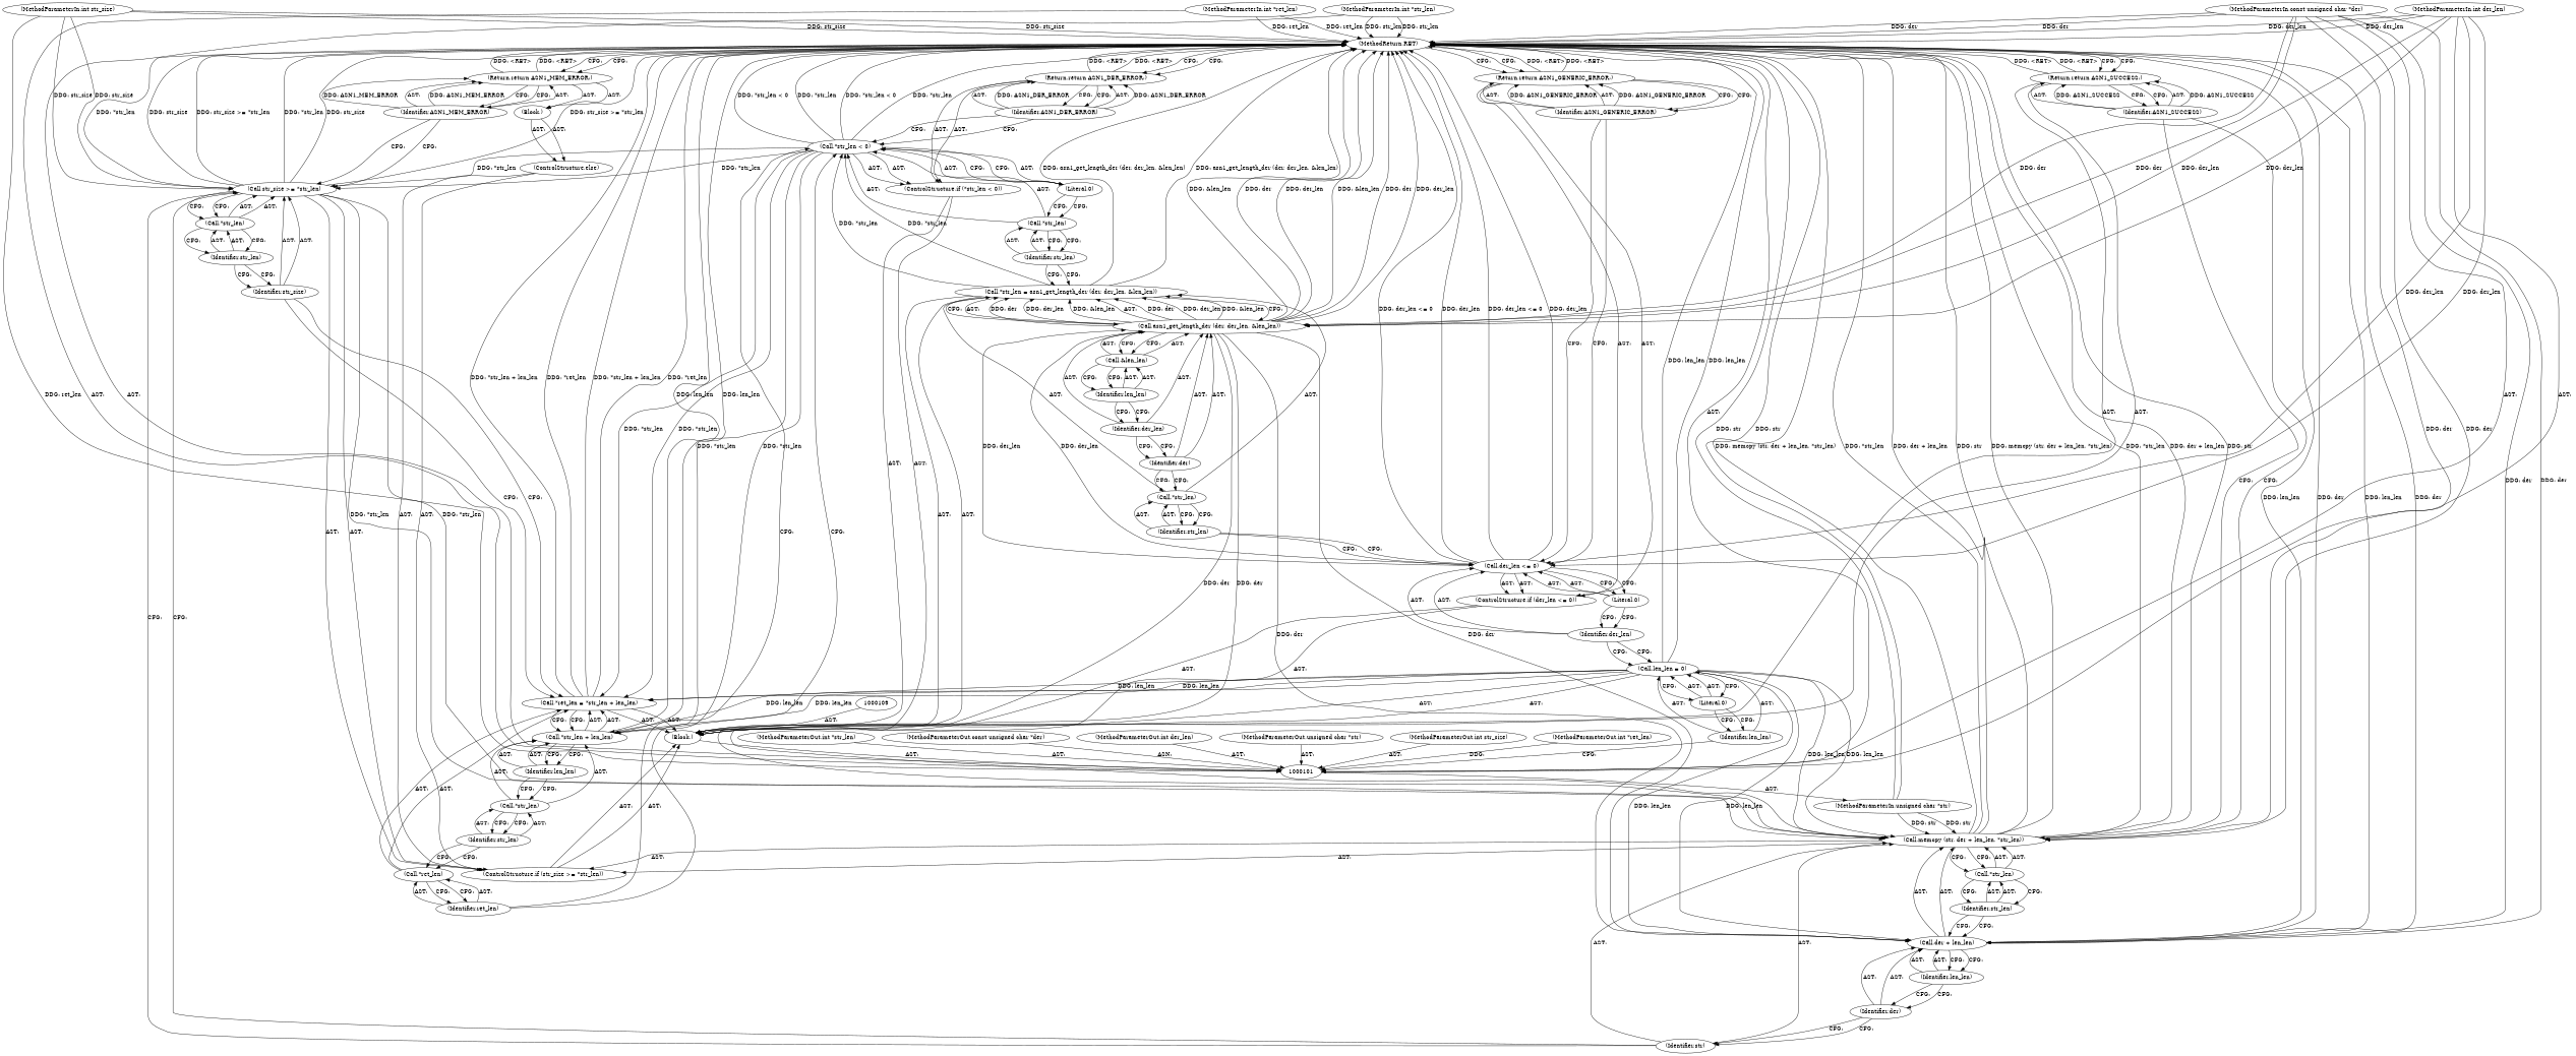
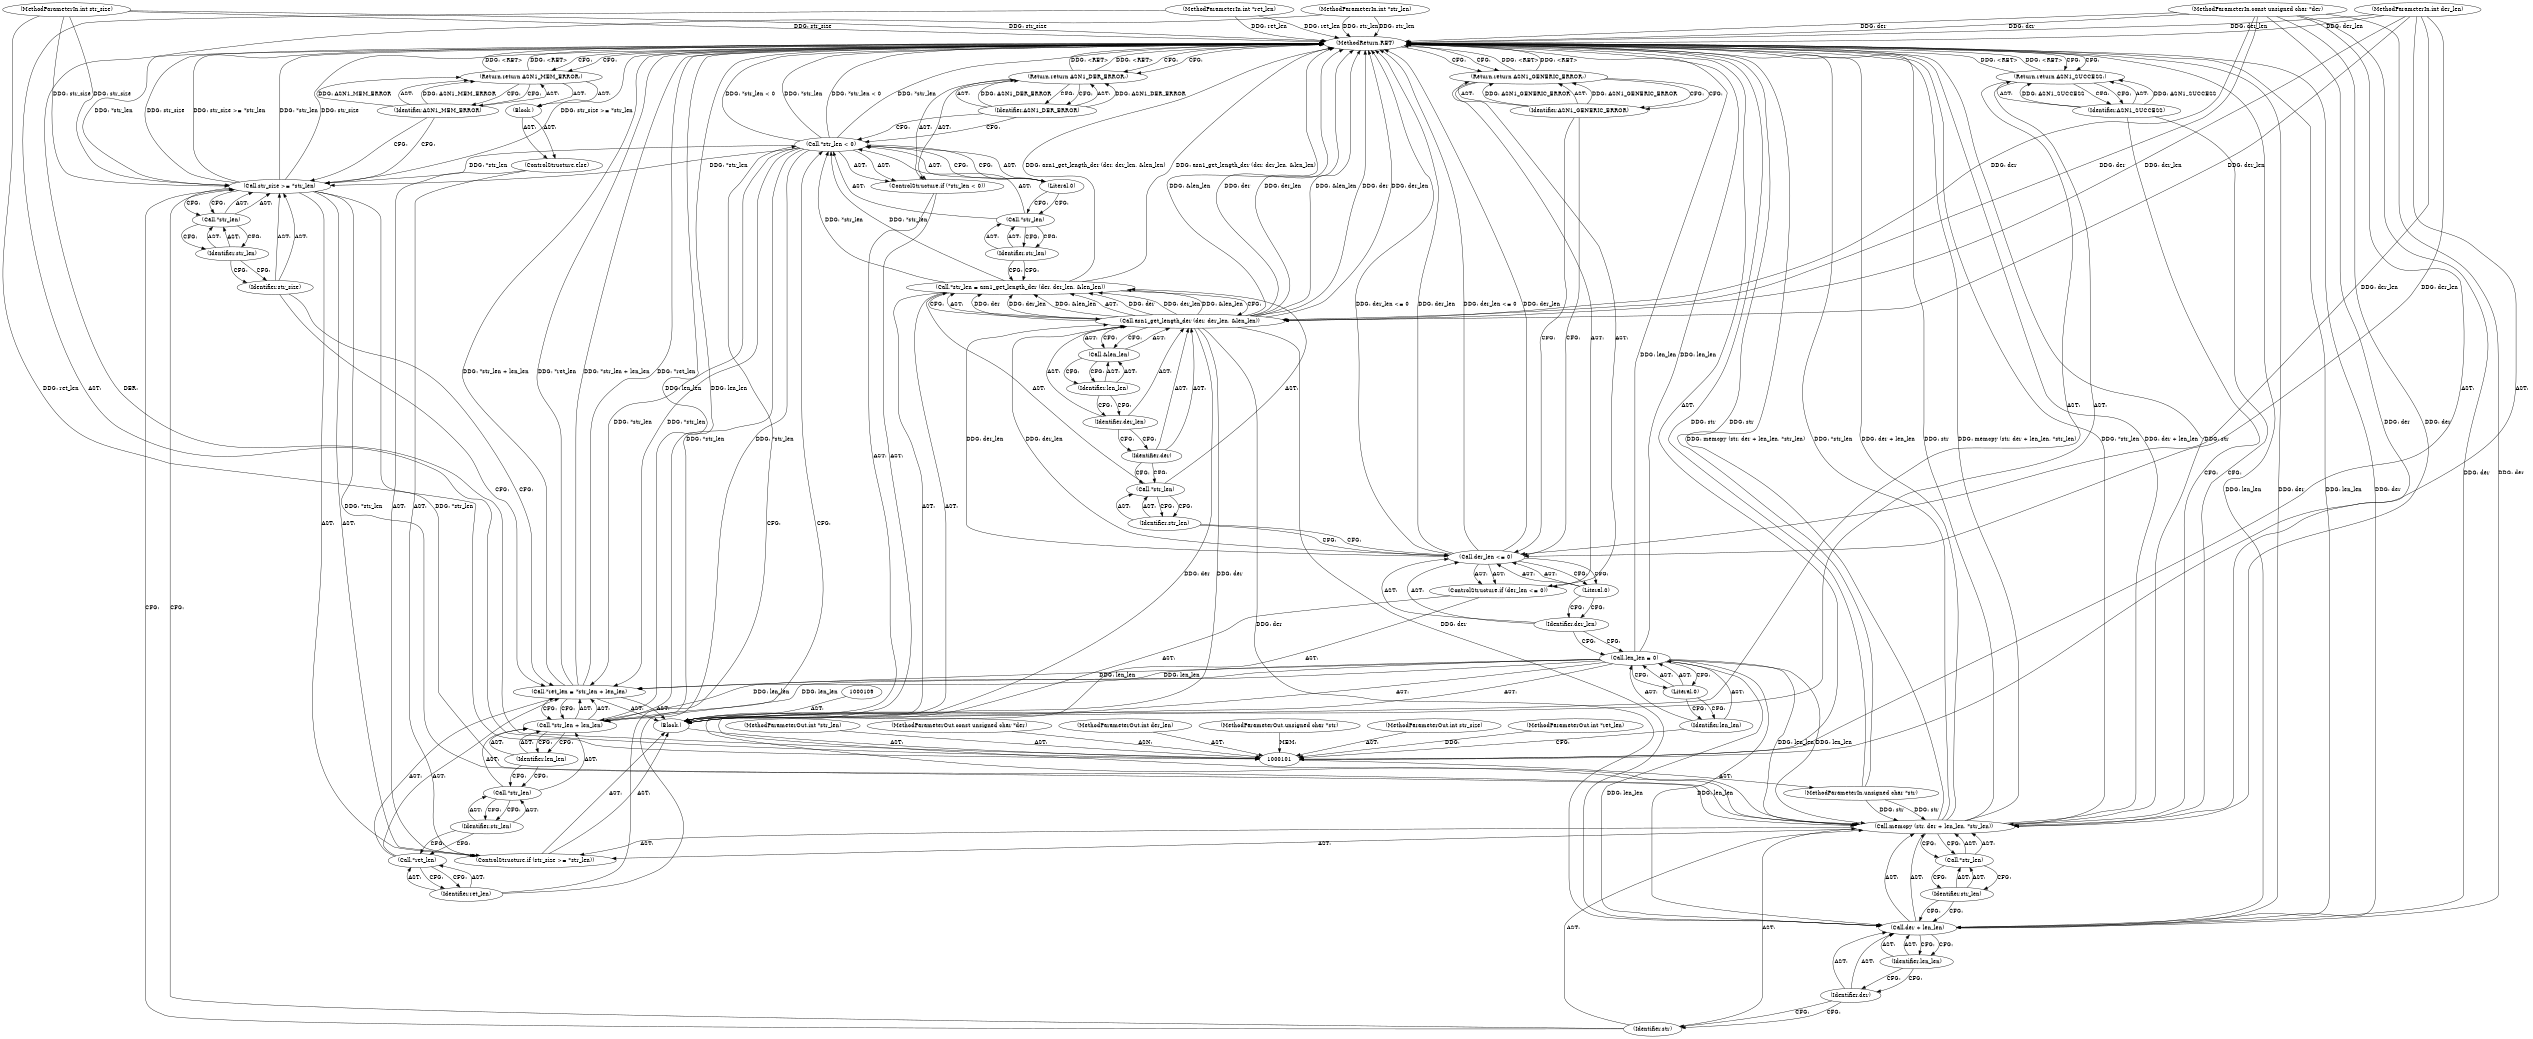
  digraph {
    n1 [label="(MethodReturn,RET)"]
    n2 [label="(Return,return ASN1_DER_ERROR;)"]
    n3 [label="(Return,return ASN1_MEM_ERROR;)"]
    n4 [label="(Return,return ASN1_SUCCESS;)"]
    n5 [label="(Return,return ASN1_GENERIC_ERROR;)"]
    1000101
    n7 [label="(ControlStructure,if (*str_len < 0))"]
    n8 [label="(Identifier,ASN1_DER_ERROR)"]
    n9 [label="(Block,)"]
    n10 [label="(Identifier,ASN1_MEM_ERROR)"]
    n11 [label="(Block,)"]
    n12 [label="(Identifier,ASN1_SUCCESS)"]
    n13 [label="(ControlStructure,if (der_len <= 0))"]
    n14 [label="(Identifier,ASN1_GENERIC_ERROR)"]
    n15 [label="(MethodParameterIn,unsigned char *str)"]
    n16 [label="(MethodParameterIn,const unsigned char *der)"]
    n17 [label="(Call,asn1_get_length_der (der, der_len, &len_len))"]
    n18 [label="(Call,der + len_len)"]
    n19 [label="(Call,memcpy (str, der + len_len, *str_len))"]
    n20 [label="(Call,*str_len = asn1_get_length_der (der, der_len, &len_len))"]
    n21 [label="(Call,&len_len)"]
    n22 [label="(Identifier,len_len)"]
    n23 [label="(ControlStructure,if (str_size >= *str_len))"]
    n24 [label="(Call,*str_len)"]
    n25 [label="(MethodParameterOut,const unsigned char *der)"]
    n26 [label="(MethodParameterIn,int der_len)"]
    n27 [label="(Call,der_len <= 0)"]
    n28 [label="(Literal,0)"]
    n29 [label="(MethodParameterOut,int der_len)"]
    n30 [label="(Call,*str_len < 0)"]
    n31 [label="(Identifier,len_len)"]
    n32 [label="(Literal,0)"]
    n33 [label="(Call,*str_len + len_len)"]
    n34 [label="(Call,*ret_len = *str_len + len_len)"]
    n35 [label="(Call,str_size >= *str_len)"]
    n36 [label="(Call,*str_len)"]
    n37 [label="(Identifier,str_len)"]
    n38 [label="(Identifier,der)"]
    n39 [label="(Identifier,der_len)"]
    n40 [label="(Call,*str_len)"]
    n41 [label="(Identifier,str_len)"]
    n42 [label="(Identifier,len_len)"]
    n43 [label="(Call,*str_len)"]
    n44 [label="(Call,*str_len)"]
    n45 [label="(Identifier,str_len)"]
    n46 [label="(Call,*ret_len)"]
    n47 [label="(Identifier,ret_len)"]
    n48 [label="(Identifier,str_len)"]
    n49 [label="(Identifier,str_size)"]
    n50 [label="(Identifier,str)"]
    n51 [label="(Identifier,der)"]
    n52 [label="(Identifier,str_len)"]
    n53 [label="(ControlStructure,else)"]
    n54 [label="(MethodParameterOut,unsigned char *str)"]
    n55 [label="(MethodParameterIn,int str_size)"]
    n56 [label="(MethodParameterOut,int str_size)"]
    n57 [label="(MethodParameterIn,int *ret_len)"]
    n58 [label="(MethodParameterOut,int *ret_len)"]
    n59 [label="(MethodParameterIn,int *str_len)"]
    n60 [label="(MethodParameterOut,int *str_len)"]
    n61 [label="(Literal,0)"]
    n62 [label="(Call,len_len = 0)"]
    n63 [label="(Identifier,len_len)"]
    n64 [label="(Identifier,der_len)"]
    1000109
    n1 -> n2 [label="CFG: "]
    n1 -> n2 [label="CFG: "]
    n1 -> n3 [label="CFG: "]
    n1 -> n3 [label="CFG: "]
    n1 -> n4 [label="CFG: "]
    n1 -> n4 [label="CFG: "]
    n1 -> n5 [label="CFG: "]
    n1 -> n5 [label="CFG: "]
    n1 -> 1000101 [label="AST: "]
    n2 -> n1 [label="DDG: <RET>"]
    n2 -> n1 [label="DDG: <RET>"]
    n2 -> n7 [label="AST: "]
    n2 -> n7 [label="AST: "]
    n2 -> n8 [label="CFG: "]
    n2 -> n8 [label="CFG: "]
    n3 -> n1 [label="DDG: <RET>"]
    n3 -> n1 [label="DDG: <RET>"]
    n3 -> n9 [label="AST: "]
    n3 -> n9 [label="AST: "]
    n3 -> n10 [label="CFG: "]
    n3 -> n10 [label="CFG: "]
    n4 -> n1 [label="DDG: <RET>"]
    n4 -> n1 [label="DDG: <RET>"]
    n4 -> n11 [label="AST: "]
    n4 -> n11 [label="AST: "]
    n4 -> n12 [label="CFG: "]
    n4 -> n12 [label="CFG: "]
    n5 -> n1 [label="DDG: <RET>"]
    n5 -> n1 [label="DDG: <RET>"]
    n5 -> n13 [label="AST: "]
    n5 -> n13 [label="AST: "]
    n5 -> n14 [label="CFG: "]
    n5 -> n14 [label="CFG: "]
    1000101 -> n15 [label="AST: "]
    n7 -> n11 [label="AST: "]
    n7 -> n11 [label="AST: "]
    n8 -> n2 [label="AST: "]
    n8 -> n2 [label="DDG: ASN1_DER_ERROR"]
    n8 -> n2 [label="AST: "]
    n8 -> n2 [label="DDG: ASN1_DER_ERROR"]
    n8 -> n30 [label="CFG: "]
    n8 -> n30 [label="CFG: "]
    n9 -> n53 [label="AST: "]
    n9 -> n53 [label="AST: "]
    n10 -> n3 [label="AST: "]
    n10 -> n3 [label="DDG: ASN1_MEM_ERROR"]
    n10 -> n3 [label="AST: "]
    n10 -> n3 [label="DDG: ASN1_MEM_ERROR"]
    n10 -> n35 [label="CFG: "]
    n10 -> n35 [label="CFG: "]
    n11 -> 1000101 [label="AST: "]
    n12 -> n4 [label="AST: "]
    n12 -> n4 [label="DDG: ASN1_SUCCESS"]
    n12 -> n4 [label="AST: "]
    n12 -> n4 [label="DDG: ASN1_SUCCESS"]
    n12 -> n19 [label="CFG: "]
    n12 -> n19 [label="CFG: "]
    n13 -> n11 [label="AST: "]
    n13 -> n11 [label="AST: "]
    n14 -> n5 [label="AST: "]
    n14 -> n5 [label="DDG: ASN1_GENERIC_ERROR"]
    n14 -> n5 [label="AST: "]
    n14 -> n5 [label="DDG: ASN1_GENERIC_ERROR"]
    n14 -> n27 [label="CFG: "]
    n14 -> n27 [label="CFG: "]
    n15 -> n1 [label="DDG: str"]
    n15 -> n1 [label="DDG: str"]
    n15 -> n19 [label="DDG: str"]
    n15 -> n19 [label="DDG: str"]
    n16 -> n1 [label="DDG: der"]
    n16 -> n1 [label="DDG: der"]
    n16 -> 1000101 [label="AST: "]
    n16 -> n17 [label="DDG: der"]
    n16 -> n17 [label="DDG: der"]
    n16 -> n18 [label="DDG: der"]
    n16 -> n18 [label="DDG: der"]
    n16 -> n19 [label="DDG: der"]
    n16 -> n19 [label="DDG: der"]
    n17 -> n1 [label="DDG: &len_len"]
    n17 -> n1 [label="DDG: der"]
    n17 -> n1 [label="DDG: der_len"]
    n17 -> n1 [label="DDG: &len_len"]
    n17 -> n1 [label="DDG: der"]
    n17 -> n1 [label="DDG: der_len"]
    n17 -> n18 [label="DDG: der"]
    n17 -> n18 [label="DDG: der"]
    n17 -> n19 [label="DDG: der"]
    n17 -> n19 [label="DDG: der"]
    n17 -> n20 [label="AST: "]
    n17 -> n20 [label="DDG: der"]
    n17 -> n20 [label="DDG: der_len"]
    n17 -> n20 [label="DDG: &len_len"]
    n17 -> n20 [label="AST: "]
    n17 -> n20 [label="DDG: der"]
    n17 -> n20 [label="DDG: der_len"]
    n17 -> n20 [label="DDG: &len_len"]
    n17 -> n21 [label="CFG: "]
    n17 -> n21 [label="CFG: "]
    n18 -> n1 [label="DDG: len_len"]
    n18 -> n1 [label="DDG: der"]
    n18 -> n1 [label="DDG: len_len"]
    n18 -> n1 [label="DDG: der"]
    n18 -> n19 [label="AST: "]
    n18 -> n19 [label="AST: "]
    n18 -> n22 [label="CFG: "]
    n18 -> n22 [label="CFG: "]
    n19 -> n1 [label="DDG: memcpy (str, der + len_len, *str_len)"]
    n19 -> n1 [label="DDG: *str_len"]
    n19 -> n1 [label="DDG: der + len_len"]
    n19 -> n1 [label="DDG: str"]
    n19 -> n1 [label="DDG: memcpy (str, der + len_len, *str_len)"]
    n19 -> n1 [label="DDG: *str_len"]
    n19 -> n1 [label="DDG: der + len_len"]
    n19 -> n1 [label="DDG: str"]
    n19 -> n23 [label="AST: "]
    n19 -> n23 [label="AST: "]
    n19 -> n24 [label="CFG: "]
    n19 -> n24 [label="CFG: "]
    n20 -> n1 [label="DDG: asn1_get_length_der (der, der_len, &len_len)"]
    n20 -> n1 [label="DDG: asn1_get_length_der (der, der_len, &len_len)"]
    n20 -> n11 [label="AST: "]
    n20 -> n11 [label="AST: "]
    n20 -> n17 [label="CFG: "]
    n20 -> n17 [label="CFG: "]
    n20 -> n30 [label="DDG: *str_len"]
    n20 -> n30 [label="DDG: *str_len"]
    n21 -> n17 [label="AST: "]
    n21 -> n17 [label="AST: "]
    n21 -> n31 [label="CFG: "]
    n21 -> n31 [label="CFG: "]
    n22 -> n18 [label="AST: "]
    n22 -> n18 [label="AST: "]
    n22 -> n51 [label="CFG: "]
    n22 -> n51 [label="CFG: "]
    n23 -> n11 [label="AST: "]
    n23 -> n11 [label="AST: "]
    n24 -> n19 [label="AST: "]
    n24 -> n19 [label="AST: "]
    n24 -> n52 [label="CFG: "]
    n24 -> n52 [label="CFG: "]
    n25 -> 1000101 [label="ASN: "]
    n26 -> n1 [label="DDG: der_len"]
    n26 -> n1 [label="DDG: der_len"]
    n26 -> 1000101 [label="AST: "]
    n26 -> n17 [label="DDG: der_len"]
    n26 -> n17 [label="DDG: der_len"]
    n26 -> n27 [label="DDG: der_len"]
    n26 -> n27 [label="DDG: der_len"]
    n27 -> n1 [label="DDG: der_len <= 0"]
    n27 -> n1 [label="DDG: der_len"]
    n27 -> n1 [label="DDG: der_len <= 0"]
    n27 -> n1 [label="DDG: der_len"]
    n27 -> n13 [label="AST: "]
    n27 -> n13 [label="AST: "]
    n27 -> n17 [label="DDG: der_len"]
    n27 -> n17 [label="DDG: der_len"]
    n27 -> n28 [label="CFG: "]
    n27 -> n28 [label="CFG: "]
    n28 -> n27 [label="AST: "]
    n28 -> n27 [label="AST: "]
    n28 -> n64 [label="CFG: "]
    n28 -> n64 [label="CFG: "]
    n29 -> 1000101 [label="AST: "]
    n30 -> n1 [label="DDG: *str_len < 0"]
    n30 -> n1 [label="DDG: *str_len"]
    n30 -> n1 [label="DDG: *str_len < 0"]
    n30 -> n1 [label="DDG: *str_len"]
    n30 -> n7 [label="AST: "]
    n30 -> n7 [label="AST: "]
    n30 -> n32 [label="CFG: "]
    n30 -> n32 [label="CFG: "]
    n30 -> n33 [label="DDG: *str_len"]
    n30 -> n33 [label="DDG: *str_len"]
    n30 -> n34 [label="DDG: *str_len"]
    n30 -> n34 [label="DDG: *str_len"]
    n30 -> n35 [label="DDG: *str_len"]
    n30 -> n35 [label="DDG: *str_len"]
    n31 -> n21 [label="AST: "]
    n31 -> n21 [label="AST: "]
    n31 -> n39 [label="CFG: "]
    n31 -> n39 [label="CFG: "]
    n32 -> n30 [label="AST: "]
    n32 -> n30 [label="AST: "]
    n32 -> n40 [label="CFG: "]
    n32 -> n40 [label="CFG: "]
    n33 -> n1 [label="DDG: len_len"]
    n33 -> n1 [label="DDG: len_len"]
    n33 -> n34 [label="AST: "]
    n33 -> n34 [label="AST: "]
    n33 -> n42 [label="CFG: "]
    n33 -> n42 [label="CFG: "]
    n34 -> n1 [label="DDG: *ret_len"]
    n34 -> n1 [label="DDG: *str_len + len_len"]
    n34 -> n1 [label="DDG: *ret_len"]
    n34 -> n1 [label="DDG: *str_len + len_len"]
    n34 -> n11 [label="AST: "]
    n34 -> n11 [label="AST: "]
    n34 -> n33 [label="CFG: "]
    n34 -> n33 [label="CFG: "]
    n35 -> n1 [label="DDG: str_size >= *str_len"]
    n35 -> n1 [label="DDG: *str_len"]
    n35 -> n1 [label="DDG: str_size"]
    n35 -> n1 [label="DDG: str_size >= *str_len"]
    n35 -> n1 [label="DDG: *str_len"]
    n35 -> n1 [label="DDG: str_size"]
    n35 -> n19 [label="DDG: *str_len"]
    n35 -> n19 [label="DDG: *str_len"]
    n35 -> n23 [label="AST: "]
    n35 -> n23 [label="AST: "]
    n35 -> n43 [label="CFG: "]
    n35 -> n43 [label="CFG: "]
    n36 -> n20 [label="AST: "]
    n36 -> n20 [label="AST: "]
    n36 -> n37 [label="CFG: "]
    n36 -> n37 [label="CFG: "]
    n37 -> n27 [label="CFG: "]
    n37 -> n27 [label="CFG: "]
    n37 -> n36 [label="AST: "]
    n37 -> n36 [label="AST: "]
    n38 -> n17 [label="AST: "]
    n38 -> n17 [label="AST: "]
    n38 -> n36 [label="CFG: "]
    n38 -> n36 [label="CFG: "]
    n39 -> n17 [label="AST: "]
    n39 -> n17 [label="AST: "]
    n39 -> n38 [label="CFG: "]
    n39 -> n38 [label="CFG: "]
    n40 -> n30 [label="AST: "]
    n40 -> n30 [label="AST: "]
    n40 -> n41 [label="CFG: "]
    n40 -> n41 [label="CFG: "]
    n41 -> n20 [label="CFG: "]
    n41 -> n20 [label="CFG: "]
    n41 -> n40 [label="AST: "]
    n41 -> n40 [label="AST: "]
    n42 -> n33 [label="AST: "]
    n42 -> n33 [label="AST: "]
    n42 -> n44 [label="CFG: "]
    n42 -> n44 [label="CFG: "]
    n43 -> n35 [label="AST: "]
    n43 -> n35 [label="AST: "]
    n43 -> n48 [label="CFG: "]
    n43 -> n48 [label="CFG: "]
    n44 -> n33 [label="AST: "]
    n44 -> n33 [label="AST: "]
    n44 -> n45 [label="CFG: "]
    n44 -> n45 [label="CFG: "]
    n45 -> n44 [label="AST: "]
    n45 -> n44 [label="AST: "]
    n45 -> n46 [label="CFG: "]
    n45 -> n46 [label="CFG: "]
    n46 -> n34 [label="AST: "]
    n46 -> n34 [label="AST: "]
    n46 -> n47 [label="CFG: "]
    n46 -> n47 [label="CFG: "]
    n47 -> n30 [label="CFG: "]
    n47 -> n30 [label="CFG: "]
    n47 -> n46 [label="AST: "]
    n47 -> n46 [label="AST: "]
    n48 -> n43 [label="AST: "]
    n48 -> n43 [label="AST: "]
    n48 -> n49 [label="CFG: "]
    n48 -> n49 [label="CFG: "]
    n49 -> n34 [label="CFG: "]
    n49 -> n34 [label="CFG: "]
    n49 -> n35 [label="AST: "]
    n49 -> n35 [label="AST: "]
    n50 -> n19 [label="AST: "]
    n50 -> n19 [label="AST: "]
    n50 -> n35 [label="CFG: "]
    n50 -> n35 [label="CFG: "]
    n51 -> n18 [label="AST: "]
    n51 -> n18 [label="AST: "]
    n51 -> n50 [label="CFG: "]
    n51 -> n50 [label="CFG: "]
    n52 -> n18 [label="CFG: "]
    n52 -> n18 [label="CFG: "]
    n52 -> n24 [label="AST: "]
    n52 -> n24 [label="AST: "]
    n53 -> n23 [label="AST: "]
    n53 -> n23 [label="AST: "]
-   n54 -> 1000101 [label="AST: "]
+   n54 -> 1000101 [label="MEM: "]
    n55 -> n1 [label="DDG: str_size"]
    n55 -> n1 [label="DDG: str_size"]
    n55 -> 1000101 [label="DDG: ret_len"]
    n55 -> n35 [label="DDG: str_size"]
    n55 -> n35 [label="DDG: str_size"]
    n56 -> 1000101 [label="AST: "]
    n57 -> n1 [label="DDG: ret_len"]
    n57 -> n1 [label="DDG: ret_len"]
    n57 -> 1000101 [label="AST: "]
    n58 -> 1000101 [label="DDG: "]
    n59 -> n1 [label="DDG: str_len"]
    n59 -> n1 [label="DDG: str_len"]
-   n59 -> 1000101 [label="AST: "]
+   n59 -> 1000101 [label="DER: "]
    n60 -> 1000101 [label="AST: "]
    n61 -> n62 [label="AST: "]
    n61 -> n62 [label="AST: "]
    n61 -> n63 [label="CFG: "]
    n61 -> n63 [label="CFG: "]
    n62 -> n1 [label="DDG: len_len"]
    n62 -> n1 [label="DDG: len_len"]
    n62 -> n11 [label="AST: "]
    n62 -> n11 [label="AST: "]
    n62 -> n18 [label="DDG: len_len"]
    n62 -> n18 [label="DDG: len_len"]
    n62 -> n19 [label="DDG: len_len"]
    n62 -> n19 [label="DDG: len_len"]
    n62 -> n33 [label="DDG: len_len"]
    n62 -> n33 [label="DDG: len_len"]
    n62 -> n34 [label="DDG: len_len"]
    n62 -> n34 [label="DDG: len_len"]
    n62 -> n61 [label="CFG: "]
    n62 -> n61 [label="CFG: "]
    n63 -> 1000101 [label="CFG: "]
    n63 -> n62 [label="AST: "]
    n63 -> n62 [label="AST: "]
    n64 -> n27 [label="AST: "]
    n64 -> n27 [label="AST: "]
    n64 -> n62 [label="CFG: "]
    n64 -> n62 [label="CFG: "]
    1000109 -> n11 [label="AST: "]
  }
